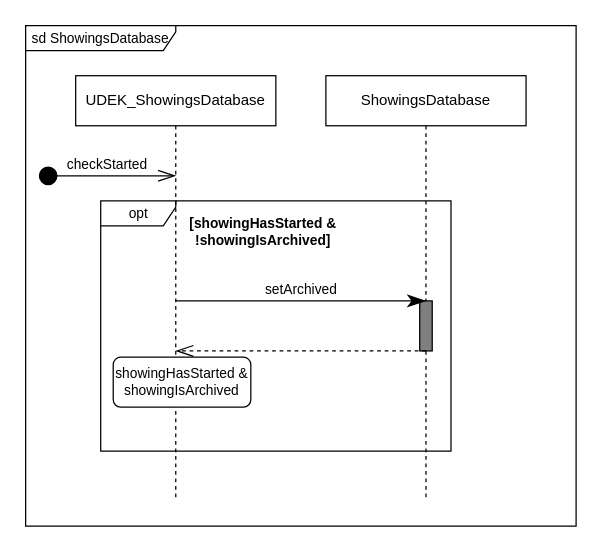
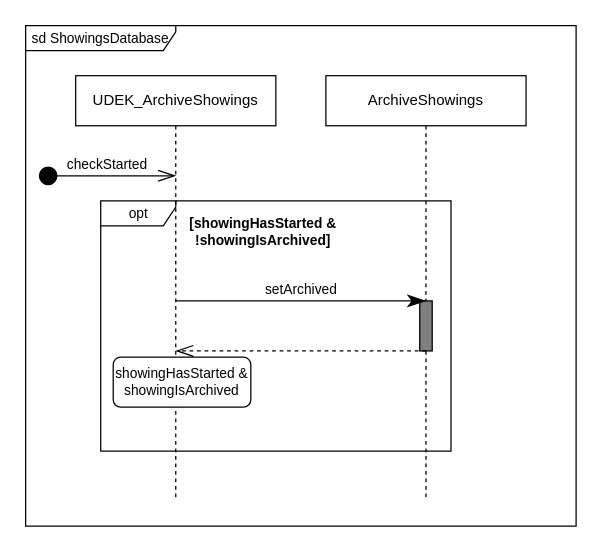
  <mxCell id="0" />
  <mxCell id="1" value="Diagram Frame" style="" parent="0" />
  <mxCell id="2" value="sd ShowingsDatabase" style="shape=umlFrame;whiteSpace=wrap;html=1;fontFamily=Helvetica;fontSize=11;fontColor=default;strokeWidth=1;fillColor=default;gradientColor=none;width=120;height=20;connectable=0;allowArrows=0;" parent="1" vertex="1"><mxGeometry x="20" y="20" width="440" height="400" as="geometry" /></mxCell>
  <mxCell id="3" value="Lifelines&#10;" style="" parent="0" />
- <mxCell id="4" value="UDEK_ShowingsDatabase" style="shape=umlLifeline;perimeter=lifelinePerimeter;whiteSpace=wrap;html=1;container=0;collapsible=0;recursiveResize=0;outlineConnect=0;connectable=0;allowArrows=0;" parent="3" vertex="1"><mxGeometry x="60" y="60" width="160" height="340" as="geometry" /></mxCell>
- <mxCell id="5" value="ShowingsDatabase" style="shape=umlLifeline;perimeter=lifelinePerimeter;whiteSpace=wrap;html=1;container=0;collapsible=0;recursiveResize=0;outlineConnect=0;connectable=0;allowArrows=0;" parent="3" vertex="1"><mxGeometry x="260" y="60" width="160" height="340" as="geometry" /></mxCell>
+ <mxCell id="4" value="UDEK_ArchiveShowings" style="shape=umlLifeline;perimeter=lifelinePerimeter;whiteSpace=wrap;html=1;container=0;collapsible=0;recursiveResize=0;outlineConnect=0;connectable=0;allowArrows=0;" parent="3" vertex="1"><mxGeometry x="60" y="60" width="160" height="340" as="geometry" /></mxCell>
+ <mxCell id="5" value="ArchiveShowings" style="shape=umlLifeline;perimeter=lifelinePerimeter;whiteSpace=wrap;html=1;container=0;collapsible=0;recursiveResize=0;outlineConnect=0;connectable=0;allowArrows=0;" parent="3" vertex="1"><mxGeometry x="260" y="60" width="160" height="340" as="geometry" /></mxCell>
  <mxCell id="6" value="Frames" style="" parent="0" />
  <mxCell id="7" value="opt" style="shape=umlFrame;tabWidth=110;tabHeight=30;tabPosition=left;html=1;boundedLbl=1;labelInHeader=1;width=60;height=20;fontFamily=Helvetica;fontSize=11;fontColor=default;fillColor=none;connectable=0;allowArrows=0;dropTarget=0;recursiveResize=0;" parent="6" vertex="1"><mxGeometry x="80" y="160" width="280" height="200" as="geometry" /></mxCell>
  <mxCell id="8" value="&lt;b&gt;[showingHasStarted &amp;amp; !showingIsArchived]&lt;/b&gt;" style="text;html=1;strokeColor=none;fillColor=none;align=center;verticalAlign=middle;whiteSpace=wrap;rounded=0;dashed=1;fontFamily=Helvetica;fontSize=11;fontColor=default;" parent="7" vertex="1"><mxGeometry x="70" y="10" width="120" height="30" as="geometry" /></mxCell>
  <mxCell id="9" value="Boxes" style="" parent="0" />
  <mxCell id="10" value="" style="rounded=0;whiteSpace=wrap;html=1;fontFamily=Helvetica;fontSize=11;fontColor=default;fillColor=#7F7F7F;imageAlign=left;" parent="9" vertex="1"><mxGeometry x="335" y="240" width="10" height="40" as="geometry" /></mxCell>
  <mxCell id="11" value="Arrows&#10;" style="" parent="0" />
  <mxCell id="12" value="setArchived" style="endArrow=classicThin;html=1;rounded=0;labelBackgroundColor=default;fontFamily=Helvetica;fontSize=11;fontColor=default;startSize=12;endSize=12;strokeColor=default;shape=connector;endFill=1;verticalAlign=bottom;" parent="11" edge="1"><mxGeometry width="50" height="50" relative="1" as="geometry"><mxPoint x="140" y="240" as="sourcePoint" /><mxPoint x="340" y="240" as="targetPoint" /></mxGeometry></mxCell>
  <mxCell id="13" value="checkStarted" style="html=1;verticalAlign=bottom;startArrow=circle;startFill=1;endArrow=openThin;startSize=6;endSize=12;rounded=0;endFill=0;" edge="1" parent="11"><mxGeometry width="80" relative="1" as="geometry"><mxPoint x="30" y="140" as="sourcePoint" /><mxPoint x="140" y="140" as="targetPoint" /></mxGeometry></mxCell>
  <mxCell id="14" value="" style="edgeStyle=none;shape=connector;rounded=0;orthogonalLoop=1;jettySize=auto;html=1;labelBackgroundColor=default;fontFamily=Helvetica;fontSize=11;fontColor=default;endArrow=openThin;endFill=0;startSize=12;endSize=12;strokeColor=default;dashed=1;verticalAlign=bottom;" edge="1" parent="11"><mxGeometry relative="1" as="geometry"><mxPoint x="140" y="280" as="targetPoint" /><mxPoint x="340" y="280" as="sourcePoint" /></mxGeometry></mxCell>
  <mxCell id="15" value="Predicates" style="" parent="0" />
  <mxCell id="16" value="showingHasStarted &amp;amp; showingIsArchived" style="rounded=1;whiteSpace=wrap;html=1;fontFamily=Helvetica;fontSize=11;fontColor=default;strokeWidth=1;fillColor=default;gradientColor=none;" parent="15" vertex="1"><mxGeometry x="90" y="285" width="110" height="40" as="geometry" /></mxCell>
